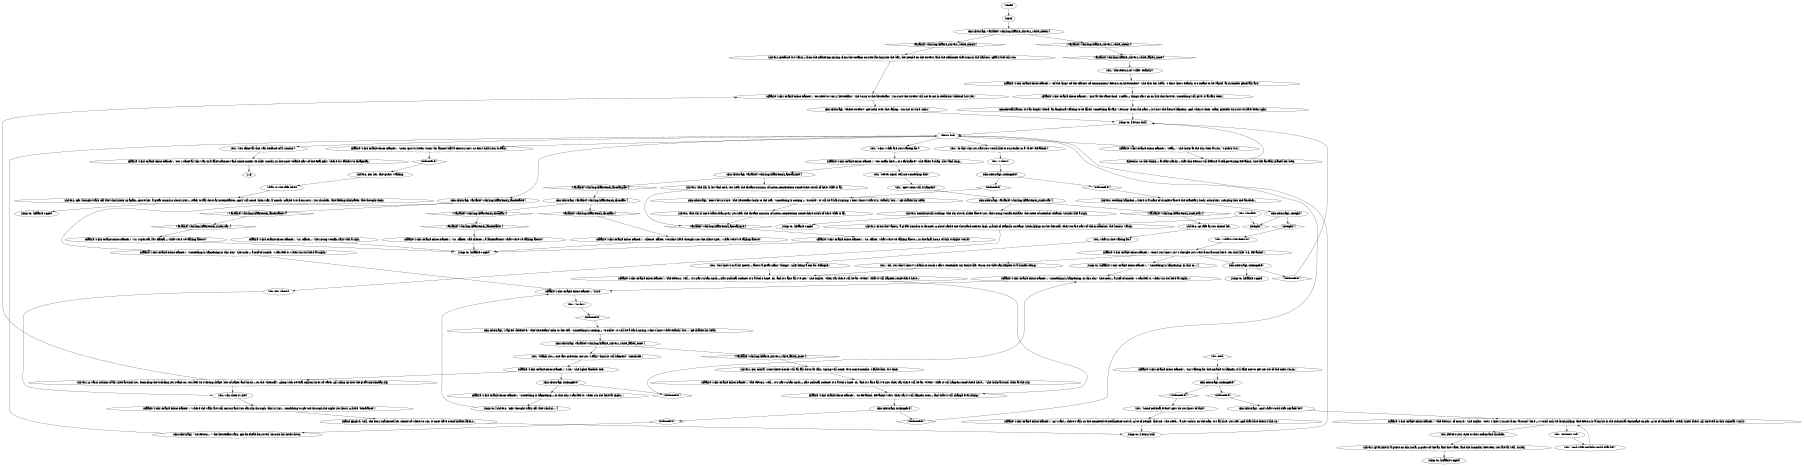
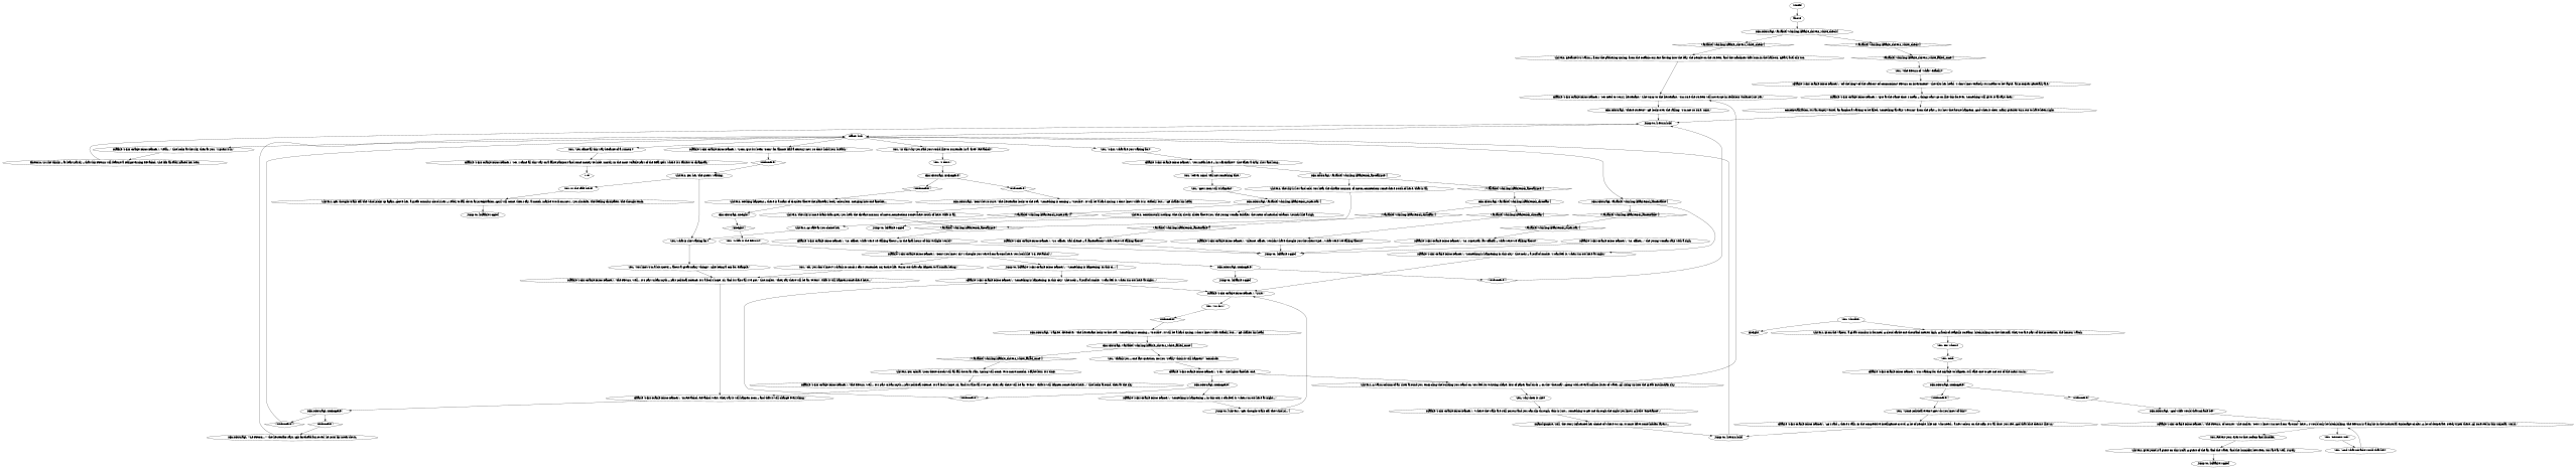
  digraph {
    n1 [label=START]
-   n2 [label=input]
+   n2 [label=above]
    n3 [label="Kim Kitsuragi: Variable[\"whirling.klaasje_shivers_white_check\"]"]
    n4 [label="Variable[\"whirling.klaasje_shivers_white_check\"]" shape=diamond]
    n5 [label="!(Variable[\"whirling.klaasje_shivers_white_check\"])" shape=diamond]
    n6 [label="Klaasje (Miss Oranje Disco Dancer): \"The Return, well... It's part urban myth -- part political science. It's a fool's hope, sir, and it's also all I've got.\" She smiles. \"They say there will be an *event*. That it will happen somewhere here...\""]
    n7 [label="Klaasje (Miss Oranje Disco Dancer): \"In Revachol. Revachol West. They say it will happen soon -- and that it will change everything.\""]
    n8 [label="Kim Kitsuragi: IsKimHere()"]
    n9 [label="Shivers: Because it's warm -- from the gathering spring; from the oceanic current flowing into the bay; the people on the streets; and the machines that hum in the harbour. Heavy fuel oils too."]
    n10 [label="Variable[\"whirling.klaasje_shivers_white_failed_once\"]" shape=diamond]
    n11 [label="Klaasje (Miss Oranje Disco Dancer): \"No need to worry, lieutenant.\" She turns to the lieutenant. \"I'm sure the streets will not erupt in seditious violence just yet.\""]
    n12 [label="You: \"The Return of *what* exactly?\""]
    n13 [label="Jump to: [Klaasje MAIN]"]
    n14 [label="Klaasje (Miss Oranje Disco Dancer): \"Don't you know, sir? I thought you were from around here. You look like *Mr. Revachol*.\""]
    n15 [label="You: \"Oh, you don't know? I drank so much I can't remember my entire life. Turns out that can happen to a human being.\""]
    n16 [label="Jump to: [Klaasje (Miss Oranje Disco Dancer): \"\"Something is happening. In this ci...\"]"]
    n17 [label="Kim Kitsuragi: IsKimHere()"]
    n18 [label="Klaasje (Miss Oranje Disco Dancer): \"Something is happening. In this city.\" She nods -- a puff of smoke. \"I can feel it. When I'm out here at night...\""]
    n19 [label="!(IsKimHere())" shape=diamond]
    n20 [label="Jump to: [Klaasje MAIN]"]
-   n21 [label="return hub"]
+   n21 [label="officer hub"]
    n22 [label="You: \"Is this why you said you would like to surrender in a *free* Revachol?\""]
    n23 [label="You: \"You came all this way because of a rumour?\""]
    n24 [label="Kim Kitsuragi: Variable[\"whirling.klaasjenick_lamentable\"]"]
    n25 [label="Klaasje (Miss Oranje Disco Dancer): \"Soon. But it's been *soon* for almost half a century now, so don't hold your breath.\""]
    n26 [label="You: \"Miss. What are you waiting for?\""]
    n27 [label="Klaasje (Miss Oranje Disco Dancer): \"Yeah...\" She looks at the sky, then at you. \"I guess it is.\""]
    n28 [label="You: \"I don't.\""]
    n29 [label="Klaasje (Miss Oranje Disco Dancer): \"No, I came all this way on a false passport and some money. To hide, mostly. In the most volatile part of the Reál Belt, where it's easiest to disappear.\""]
    n30 [label="!(Variable[\"whirling.klaasjenick_lamentable\"])" shape=diamond]
    n31 [label="Klaasje (Miss Oranje Disco Dancer): \"Something is happening in this city.\" She nods -- a puff of smoke. \"I can feel it. When I'm out here at night.\""]
    n32 [label="IsKimHere()" shape=diamond]
    n33 [label="Klaasje (Miss Oranje Disco Dancer): \"You mean here -- in Martinaise?\" She takes a drag, slow and long..."]
    n34 [label="Rhetoric: So she thinks -- at least partly -- that this Return will feature a self-governing Revachol. She has already placed her bets."]
    n35 [label="You: Why does it rise?"]
    n36 [label="Klaasje (Miss Oranje Disco Dancer): \"Where the walls are still porous and you can slip through. This is just... something to get me through the night you know. A little *espérance*.\""]
    n37 [label="Inland Empire: Still, the story influenced her choice of where to run. It must have some hidden layers..."]
    n38 [label="Klaasje (Miss Oranje Disco Dancer): \"Sure.\""]
    n39 [label="You: \"So do I.\""]
    n40 [label="Kim Kitsuragi: IsNight()"]
    n41 [label="IsNight()" shape=diamond]
    n42 [label="!(IsNight())" shape=diamond]
    n43 [label="You: \"What is the Return?\""]
    n44 [label="You: Shudder."]
    n45 [label="Shivers: From the vapour, a great cumulus is formed. A cloud castle one thousand metres high. A flock of seagulls screams, hitch-hiking on the thermal. They too are part of the procession, the honour watch."]
    n46 [label="Klaasje (Miss Oranje Disco Dancer): \"So, officer, what were we talking about -- in the final hours of this twilight world?\""]
    n47 [label="Jump to: [Klaasje MAIN]"]
    n48 [label="Klaasje (Miss Oranje Disco Dancer): \"Silence, officer. Wouldn't have thought you the silent type... What were we talking about?\""]
    n49 [label="Kim Kitsuragi: \"*Le Retour...*\" the lieutenant says. His forehead furrowed, he puts his notes down."]
    n50 [label="Klaasje (Miss Oranje Disco Dancer): \"So, superstar law official -- what were we talking about?\""]
    n51 [label="Jump to: [Klaasje MAIN]"]
    n52 [label="You: \"Never mind. Tell me something else.\""]
    n53 [label="You: \"How soon will it happen?\""]
    n54 [label="Kim Kitsuragi: Variable[\"whirling.klaasjenick_superstar\"]"]
    n55 [label="Kim Kitsuragi: \"And what would that miracle be?\""]
    n56 [label="Klaasje (Miss Oranje Disco Dancer): \"The Return, of course.\" She smiles. \"Now, I know I'm not from *around* here -- I would only be hitch-hiking. The Return is a big hit in the industrial espionage circles. A lot of desperate, seedy types there. All screwed in this unipolar world.\""]
    n57 [label="You: Revert your eyes to the rooftop and shudder."]
    n58 [label="You: \"Humour me.\""]
    n59 [label="Conceptualization: It's an empty vessel, an amphora waiting to be filled. Something always *returns* from the past -- it's how the future happens. And when it does, many guesses turn out to have been right."]
    n60 [label="Jump to: [return hub]"]
    n61 [label="Kim Kitsuragi: Variable[\"whirling.klaasjenick_discofan\"]"]
    n62 [label="Variable[\"whirling.klaasjenick_discofan\"]" shape=diamond]
    n63 [label="!(Variable[\"whirling.klaasjenick_discofan\"])" shape=diamond]
    n64 [label="Variable[\"whirling.klaasjenick_lamentable\"]" shape=diamond]
    n65 [label="Klaasje (Miss Oranje Disco Dancer): \"So, officer. Sad silence -- a lamentation? What were we talking about?\""]
    n66 [label="Shivers: Everyone is a guest on this isola. A guest of the air and the water, and the humidity between. You are as well, surely."]
    n67 [label="Kim Kitsuragi: \"These streets?\" He looks over the railing. \"I'm not so sure, miss.\""]
    n68 [label="Klaasje (Miss Oranje Disco Dancer): \"But at the same time, I mean -- things can't go on like this forever. Something will give. It always does.\""]
    n69 [label="Jump to: [Shivers: \"Her thought trails off. The wind pi...\"]"]
    n70 [label="Kim Kitsuragi: IsKimHere()"]
    n71 [label="IsKimHere()" shape=diamond]
    n72 [label="!(IsKimHere())" shape=diamond]
    n73 [label="You: \"Some political event? How do you know of this?\""]
    n74 [label="Klaasje (Miss Oranje Disco Dancer): \"As I said -- there's talk. In the competitive intelligence crowd. A lot of people, like me, who need... a new colour on the map. It's all blue, you see. And that blue doesn't like us.\""]
    n75 [label="Jump to: [return hub]"]
    n76 [label="Kim Kitsuragi: IsKimHere()"]
    n77 [label="IsKimHere()" shape=diamond]
    n78 [label="!(IsKimHere())" shape=diamond]
    n79 [label="Kim Kitsuragi: \"Don't be so sure.\" The lieutenant looks to the sea. \"Something is coming -- *trouble*. It will be a hard spring. I don't know what it is, exactly, but...\" He shakes his head."]
    n80 [label="Shivers: The sky is more black than grey; you hear the distant murmur of motor-connections somewhere south of here. That is all."]
    n81 [label="Variable[\"whirling.klaasjenick_apocalypse\"]" shape=diamond]
    n82 [label="Klaasje (Miss Oranje Disco Dancer): \"I'm waiting for the miracle to happen. It'll take one to get me out of the mess I'm in.\""]
    n83 [label="You: \"And what miracle would that be?\""]
    n84 [label="You: For whom?"]
    n85 [label="You: Nod." shape=diamond]
    n86 [label="Klaasje (Miss Oranje Disco Dancer): \"I do.\" She lights another one."]
    n87 [label="Kim Kitsuragi: IsKimHere()"]
    n88 [label="Shivers: A warm column of air rises around you, encircling the building you stand on. You feel its twisting shape, bits of paper and birds -- on the *thermal*. Along with several million litres of water. All rising up into the great Insulindian sky."]
    n89 [label="!(IsKimHere())" shape=diamond]
    n90 [label="Klaasje (Miss Oranje Disco Dancer): \"Something is happening -- in this city. I can feel it. When I'm out here at night...\""]
    115 [shape=diamond]
    n92 [label="Jump to: [Klaasje MAIN]"]
    n93 [label="You: What is she waiting for?"]
    n94 [label="You: \"You know I'm a bit spotty -- about a great many *things*. Like being a cop for example.\""]
-   n95 [label="What: Is she safe here?"]
+   n95 [label="You: Is she safe here?"]
    n96 [label="Shivers: Her thought trails off. The wind picks up again. Above her, a great cumulus cloud rises -- ready to fall down as precipitation. April will come, then May; a month, maybe two from now... you shudder. The feeling dissipates. The thought ends."]
    n97 [label="Kim Kitsuragi: Variable[\"whirling.klaasjenick_apocalypse\"]"]
    n98 [label="!(Variable[\"whirling.klaasjenick_apocalypse\"])" shape=diamond]
    n99 [label="Shivers: The sky is low and cold. You hear the distant murmur of motor-connections somewhere south of here. That is all."]
    n100 [label="IsKimHere()" shape=diamond]
    n101 [label="!(IsKimHere())" shape=diamond]
    n102 [label="Shivers: Nothing happens -- there is a mass of droplets above the planetary body, colourless, merging into one another..."]
    n103 [label="Klaasje (Miss Oranje Disco Dancer): \"Of the king? Of the nation? Of communism? Return on investment?\" She tilts her head. \"I don't know exactly. It's meant to be vague, as promises generally are.\""]
    n104 [label="Kim Kitsuragi: \"I agree, detective.\" The lieutenant looks to the sea. \"Something is coming -- *trouble*. It will be a hard spring. I don't know what exactly, but...\" He shakes his head."]
    n105 [label="Kim Kitsuragi: Variable[\"whirling.klaasje_shivers_white_failed_once\"]"]
    n106 [label="!(Variable[\"whirling.klaasje_shivers_white_failed_once\"])" shape=diamond]
    n107 [label="You: \"Thank you -- one last question. Do you *really* think it will happen?\" (Conclude.)"]
    n108 [label="Klaasje (Miss Oranje Disco Dancer): \"So, officer...\" the young woman says with a sigh."]
    n109 [label="Shivers: As safe as you choice her."]
    n110 [label="IsKimHere()" shape=diamond]
    n111 [label="!(Variable[\"whirling.klaasjenick_superstar\"])" shape=diamond]
    n112 [label="Shivers: Continuously nothing. The sky slowly slides above you. The young woman exhales, the scent of menthol tobacco. Sounds like a sigh."]
    n113 [label="Variable[\"whirling.klaasjenick_superstar\"]" shape=diamond]
    n114 [label="Shivers: For Gloria. Soon these clouds will all fall down as rain. Spring will come. Two more months. Maybe less. It's time."]
    n115 [label="Klaasje (Miss Oranje Disco Dancer): \"The Return, well... It's part urban myth -- part political science. It's a fool's hope, sir, and it's also all I've got. They say there will be an *event*. That it will happen somewhere here...\" She looks around, then at the sky."]
    n116 [label="Shivers: For her. The guest. Waiting."]
    n1 -> n2
    n2 -> n3
    n3 -> n4
    n3 -> n5
    n4 -> n9
    n5 -> n10
    n6 -> n7
    n7 -> n8
    n8 -> n77
    n8 -> n78
    n9 -> n11
    n10 -> n12
    n11 -> n67
    n12 -> n103
    n14 -> n15
    n14 -> n16
    n14 -> n17
    n15 -> n6
    n16 -> n18
    n17 -> n19
    n17 -> n20
    n18 -> n38
    n19 -> n60
    n21 -> n22
    n21 -> n23
    n21 -> n24
    n21 -> n25
    n21 -> n26
    n21 -> n27
    n22 -> n28
    n23 -> n29
    n24 -> n30
    n24 -> n31
    n25 -> n32
    n26 -> n33
    n27 -> n34
    n28 -> n76
    n29 -> 115
    n30 -> n113
    n31 -> n38
    n32 -> n116
    n33 -> n52
    n33 -> n97
    n34 -> n60
    n35 -> n36
    n36 -> n37
    n37 -> n75
    n38 -> n39
    n39 -> n110
-   n40 -> n41
    n40 -> n42
    n42 -> n43
    n43 -> n14
    n44 -> n41
    n44 -> n45
    n45 -> n84
    n46 -> n47
    n48 -> n47
    n49 -> n21
    n50 -> n47
    n52 -> n53
    n53 -> n54
    n54 -> n111
    n54 -> n112
    n55 -> n56
    n56 -> n57
    n56 -> n58
    n57 -> n66
    n58 -> n83
    n59 -> n60
    n60 -> n21
    n61 -> n62
    n61 -> n63
    n62 -> n48
    n63 -> n64
    n64 -> n65
    n65 -> n47
    n66 -> n13
    n67 -> n60
    n68 -> n59
    n69 -> n38
    n70 -> n71
    n70 -> n72
    n71 -> n55
    n72 -> n73
    n73 -> n74
    n74 -> n75
    n75 -> n21
    n76 -> n100
    n76 -> n101
    n77 -> n49
    n78 -> n21
    n79 -> n80
    n80 -> n81
    n81 -> n46
    n82 -> n70
    n83 -> n56
-   n84 -> n35
+   n84 -> n85
    n85 -> n82
    n86 -> n87
    n86 -> n88
    n87 -> n89
    n87 -> n90
    n88 -> n11
    n88 -> n35
    n89 -> n18
    n90 -> n69
    n93 -> n94
    n94 -> n6
    n95 -> n96
    n96 -> n92
    n97 -> n98
    n97 -> n99
    n98 -> n61
    n99 -> n81
    n100 -> n79
    n101 -> n102
    n102 -> n40
    n103 -> n68
    n104 -> n105
    n105 -> n106
    n105 -> n107
    n106 -> n114
    n107 -> n86
    n108 -> n47
    n109 -> n93
    n110 -> n104
    n111 -> n109
    n112 -> n51
    n113 -> n50
    n114 -> n115
    n115 -> n7
+   n116 -> n93
    n116 -> n95
  }
